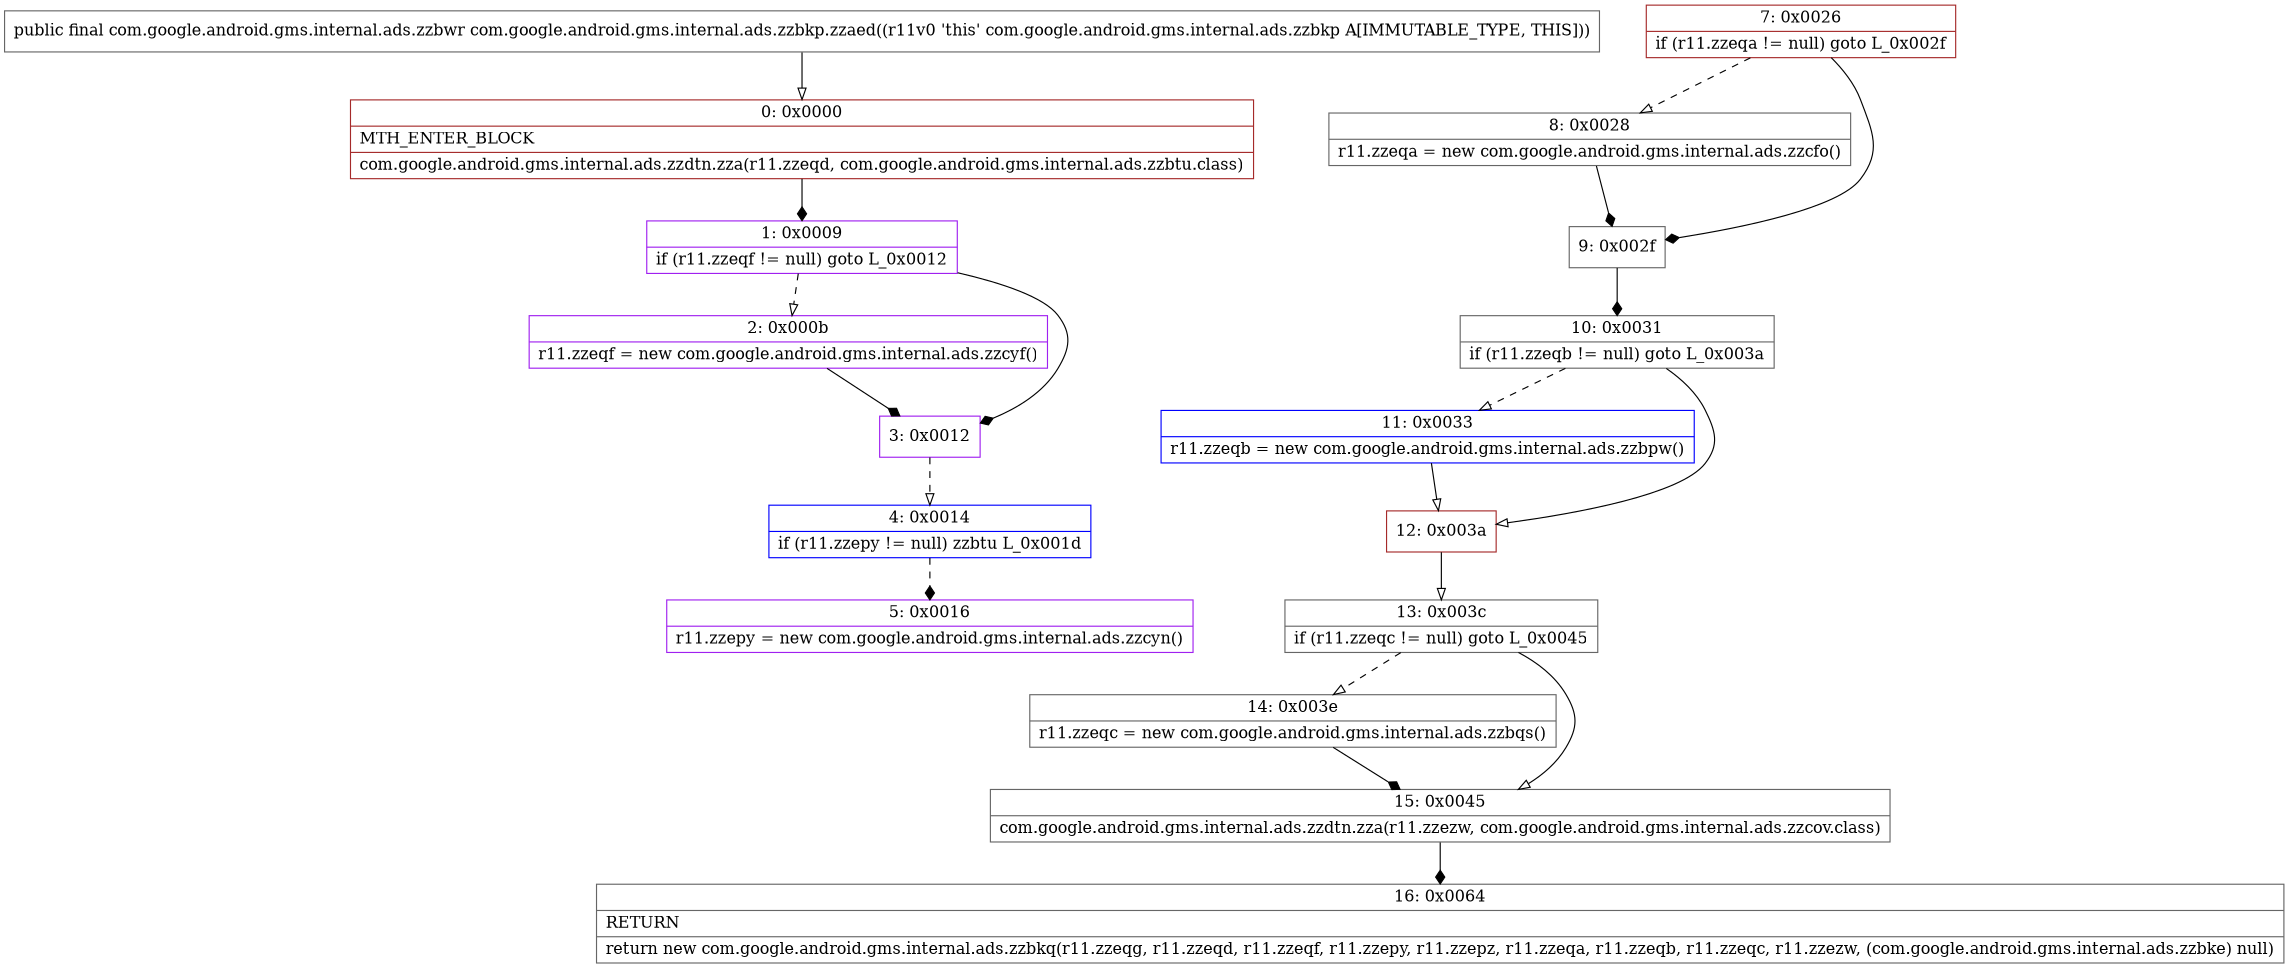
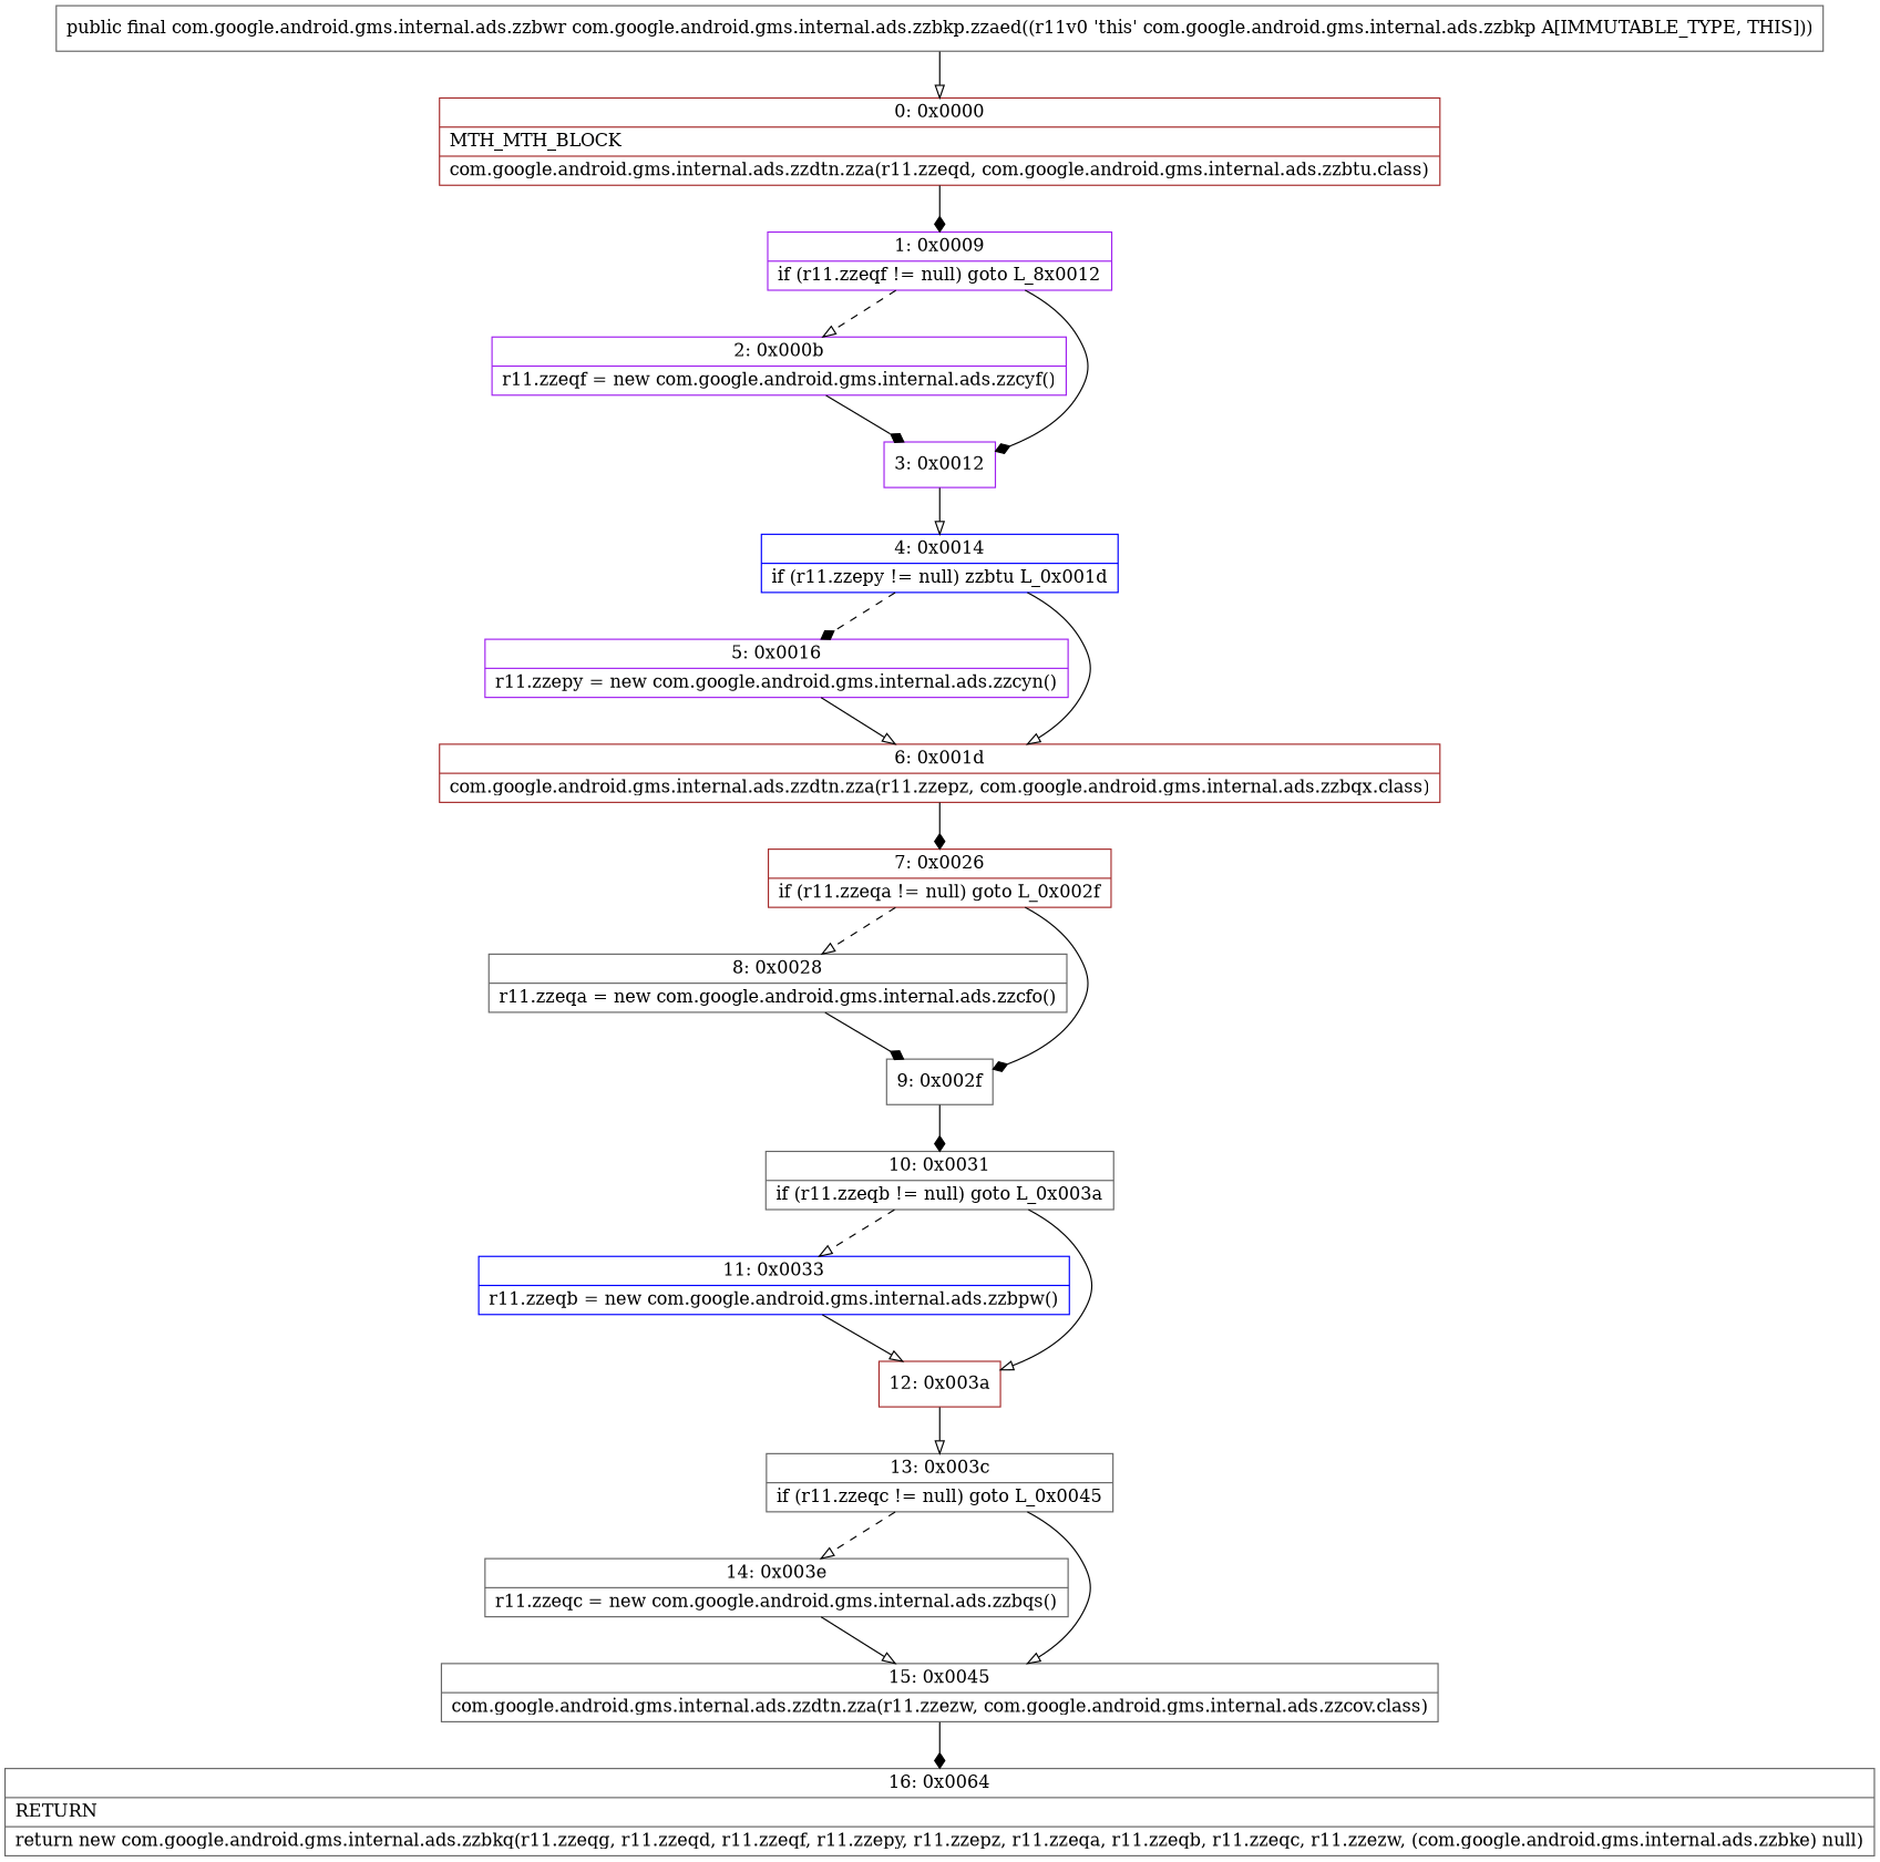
  digraph {
    node [color=gray40 shape=record]
    edge [arrowhead=onormal]
-   n1 [color=brown label="{0\:\ 0x0000|MTH_ENTER_BLOCK\l|com.google.android.gms.internal.ads.zzdtn.zza(r11.zzeqd, com.google.android.gms.internal.ads.zzbtu.class)\l}"]
-   n2 [color=purple label="{1\:\ 0x0009|if (r11.zzeqf != null) goto L_0x0012\l}"]
+   n1 [color=brown label="{0\:\ 0x0000|MTH_MTH_BLOCK\l|com.google.android.gms.internal.ads.zzdtn.zza(r11.zzeqd, com.google.android.gms.internal.ads.zzbtu.class)\l}"]
+   n2 [color=purple label="{1\:\ 0x0009|if (r11.zzeqf != null) goto L_8x0012\l}"]
    n3 [color=purple label="{2\:\ 0x000b|r11.zzeqf = new com.google.android.gms.internal.ads.zzcyf()\l}"]
    n4 [color=purple label="{3\:\ 0x0012}"]
    n5 [color=blue label="{4\:\ 0x0014|if (r11.zzepy != null) zzbtu L_0x001d\l}"]
    n6 [color=purple label="{5\:\ 0x0016|r11.zzepy = new com.google.android.gms.internal.ads.zzcyn()\l}"]
+   n7 [color=brown label="{6\:\ 0x001d|com.google.android.gms.internal.ads.zzdtn.zza(r11.zzepz, com.google.android.gms.internal.ads.zzbqx.class)\l}"]
    n8 [color=brown label="{7\:\ 0x0026|if (r11.zzeqa != null) goto L_0x002f\l}"]
    n9 [label="{8\:\ 0x0028|r11.zzeqa = new com.google.android.gms.internal.ads.zzcfo()\l}"]
    n10 [label="{9\:\ 0x002f}"]
    n11 [label="{10\:\ 0x0031|if (r11.zzeqb != null) goto L_0x003a\l}"]
    n12 [color=blue label="{11\:\ 0x0033|r11.zzeqb = new com.google.android.gms.internal.ads.zzbpw()\l}"]
    n13 [color=brown label="{12\:\ 0x003a}"]
    n14 [label="{13\:\ 0x003c|if (r11.zzeqc != null) goto L_0x0045\l}"]
    n15 [label="{14\:\ 0x003e|r11.zzeqc = new com.google.android.gms.internal.ads.zzbqs()\l}"]
    n16 [label="{15\:\ 0x0045|com.google.android.gms.internal.ads.zzdtn.zza(r11.zzezw, com.google.android.gms.internal.ads.zzcov.class)\l}"]
    n17 [label="{16\:\ 0x0064|RETURN\l|return new com.google.android.gms.internal.ads.zzbkq(r11.zzeqg, r11.zzeqd, r11.zzeqf, r11.zzepy, r11.zzepz, r11.zzeqa, r11.zzeqb, r11.zzeqc, r11.zzezw, (com.google.android.gms.internal.ads.zzbke) null)\l}"]
    n18 [label="{public final com.google.android.gms.internal.ads.zzbwr com.google.android.gms.internal.ads.zzbkp.zzaed((r11v0 'this' com.google.android.gms.internal.ads.zzbkp A[IMMUTABLE_TYPE, THIS])) }"]
    n1 -> n2 [arrowhead=diamond]
    n2 -> n3 [style=dashed]
    n2 -> n4 [arrowhead=diamond]
    n3 -> n4 [arrowhead=diamond]
-   n4 -> n5 [style=dashed]
+   n4 -> n5
    n5 -> n6 [arrowhead=diamond style=dashed]
+   n5 -> n7
+   n6 -> n7
+   n7 -> n8 [arrowhead=diamond]
    n8 -> n9 [style=dashed]
    n8 -> n10 [arrowhead=diamond]
    n9 -> n10 [arrowhead=diamond]
    n10 -> n11 [arrowhead=diamond]
    n11 -> n12 [style=dashed]
    n11 -> n13
    n12 -> n13
    n13 -> n14
    n14 -> n15 [style=dashed]
    n14 -> n16
-   n15 -> n16 [arrowhead=diamond]
+   n15 -> n16
    n16 -> n17 [arrowhead=diamond]
    n18 -> n1
  }
